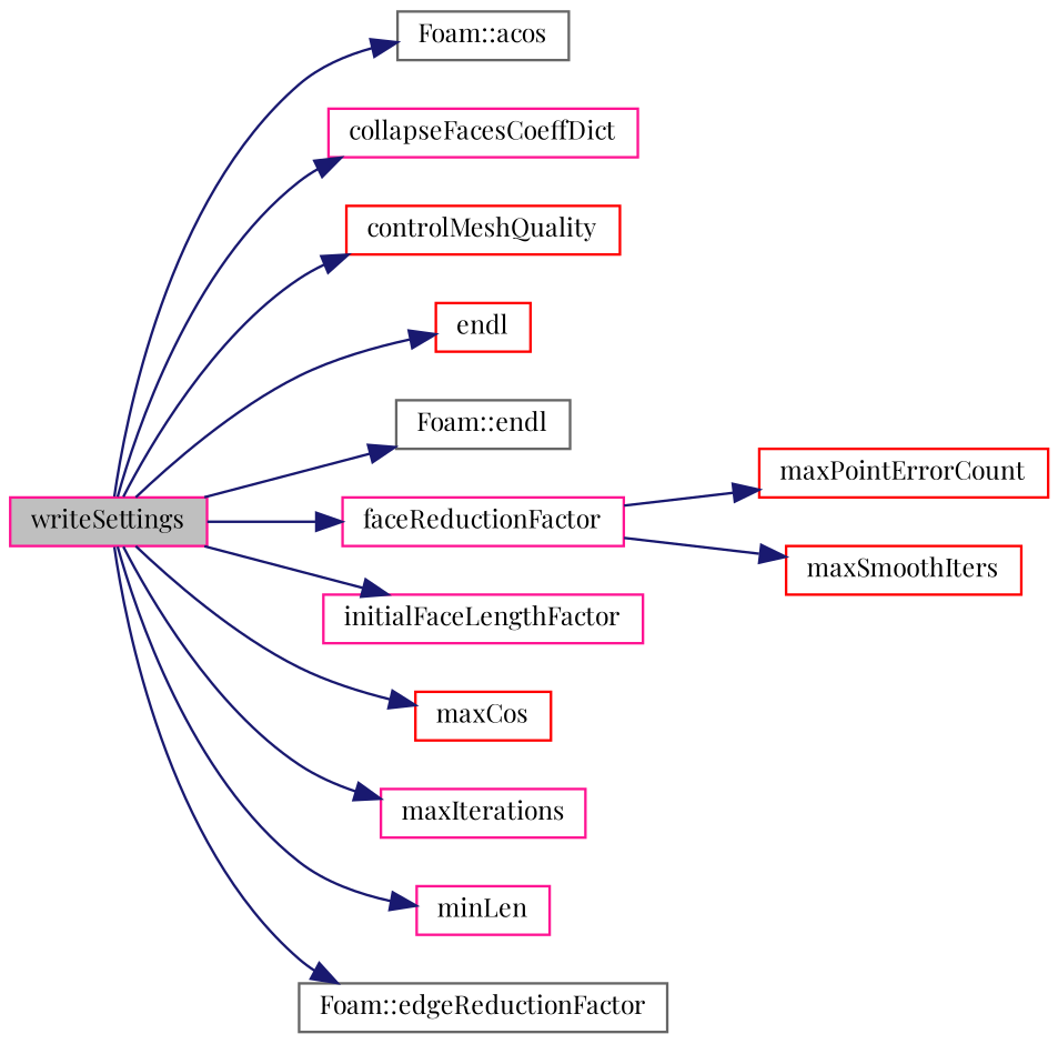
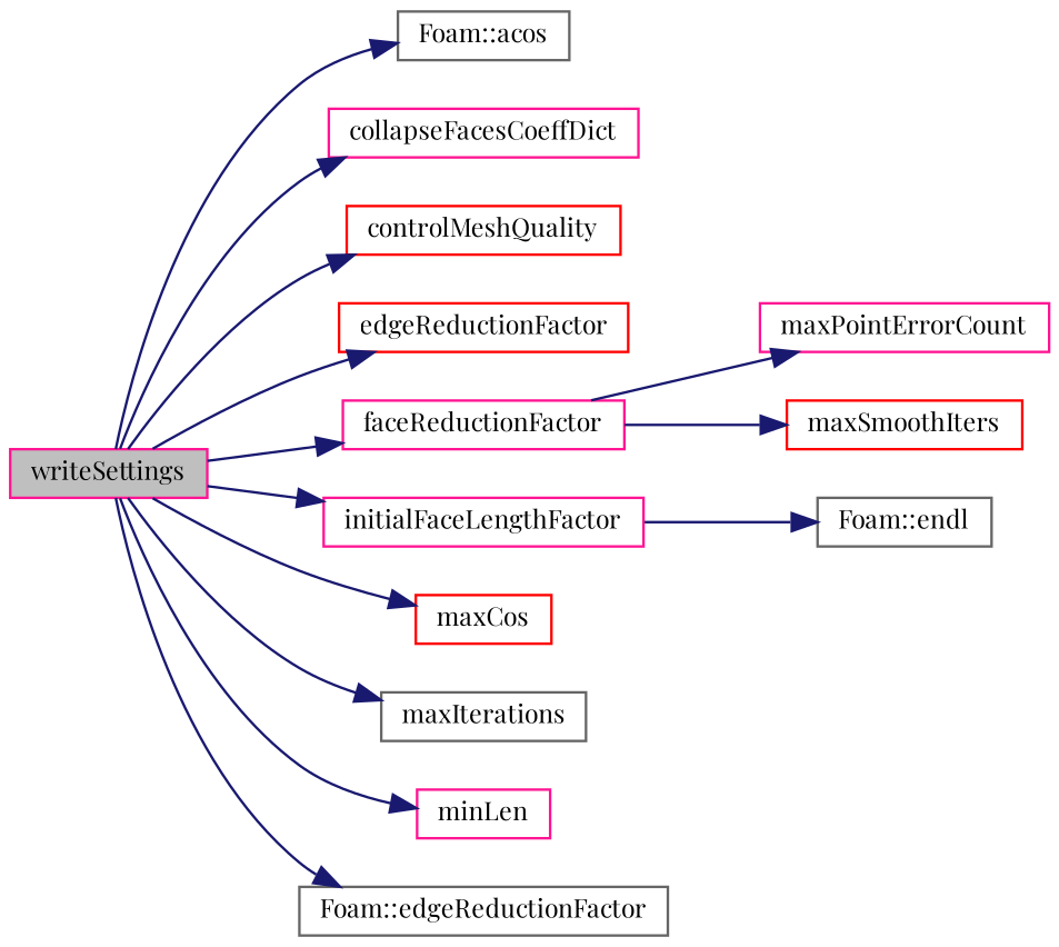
  digraph {
    fontname="Playfair Display"
    rankdir=LR
    node [color=deeppink fontname="Playfair Display" fontsize=10 shape=record]
    edge [color=midnightblue fontname="Playfair Display" fontsize=10 labelfontname=FreeSans labelfontsize=10 style=solid]
    n1 [fillcolor=grey75 fontcolor=black height=0.2 label=writeSettings style=filled width=0.4]
    n2 [color=gray40 height=0.2 label="Foam::acos" width=0.4]
    n3 [height=0.2 label=collapseFacesCoeffDict width=0.4]
    n4 [color=red height=0.2 label=controlMeshQuality width=0.4]
-   n5 [color=red height=0.2 label=endl width=0.4]
+   n5 [color=red height=0.2 label=edgeReductionFactor width=0.4]
    n6 [color=gray40 height=0.2 label="Foam::endl" width=0.4]
    n7 [height=0.2 label=faceReductionFactor width=0.4]
    n8 [height=0.2 label=initialFaceLengthFactor width=0.4]
    n9 [color=red height=0.2 label=maxCos width=0.4]
-   n10 [height=0.2 label=maxIterations width=0.4]
+   n10 [color=gray40 height=0.2 label=maxIterations width=0.4]
    n11 [height=0.2 label=minLen width=0.4]
    n12 [color=gray40 height=0.2 label="Foam::edgeReductionFactor" width=0.4]
-   n13 [color=red height=0.2 label=maxPointErrorCount width=0.4]
+   n13 [height=0.2 label=maxPointErrorCount width=0.4]
    n14 [color=red height=0.2 label=maxSmoothIters width=0.4]
    n1 -> n2
    n1 -> n3
    n1 -> n4
    n1 -> n5
-   n1 -> n6
+   n8 -> n6
    n1 -> n7
    n1 -> n8
    n1 -> n9
    n1 -> n10
    n1 -> n11
    n1 -> n12
    n7 -> n13
    n7 -> n14
  }
